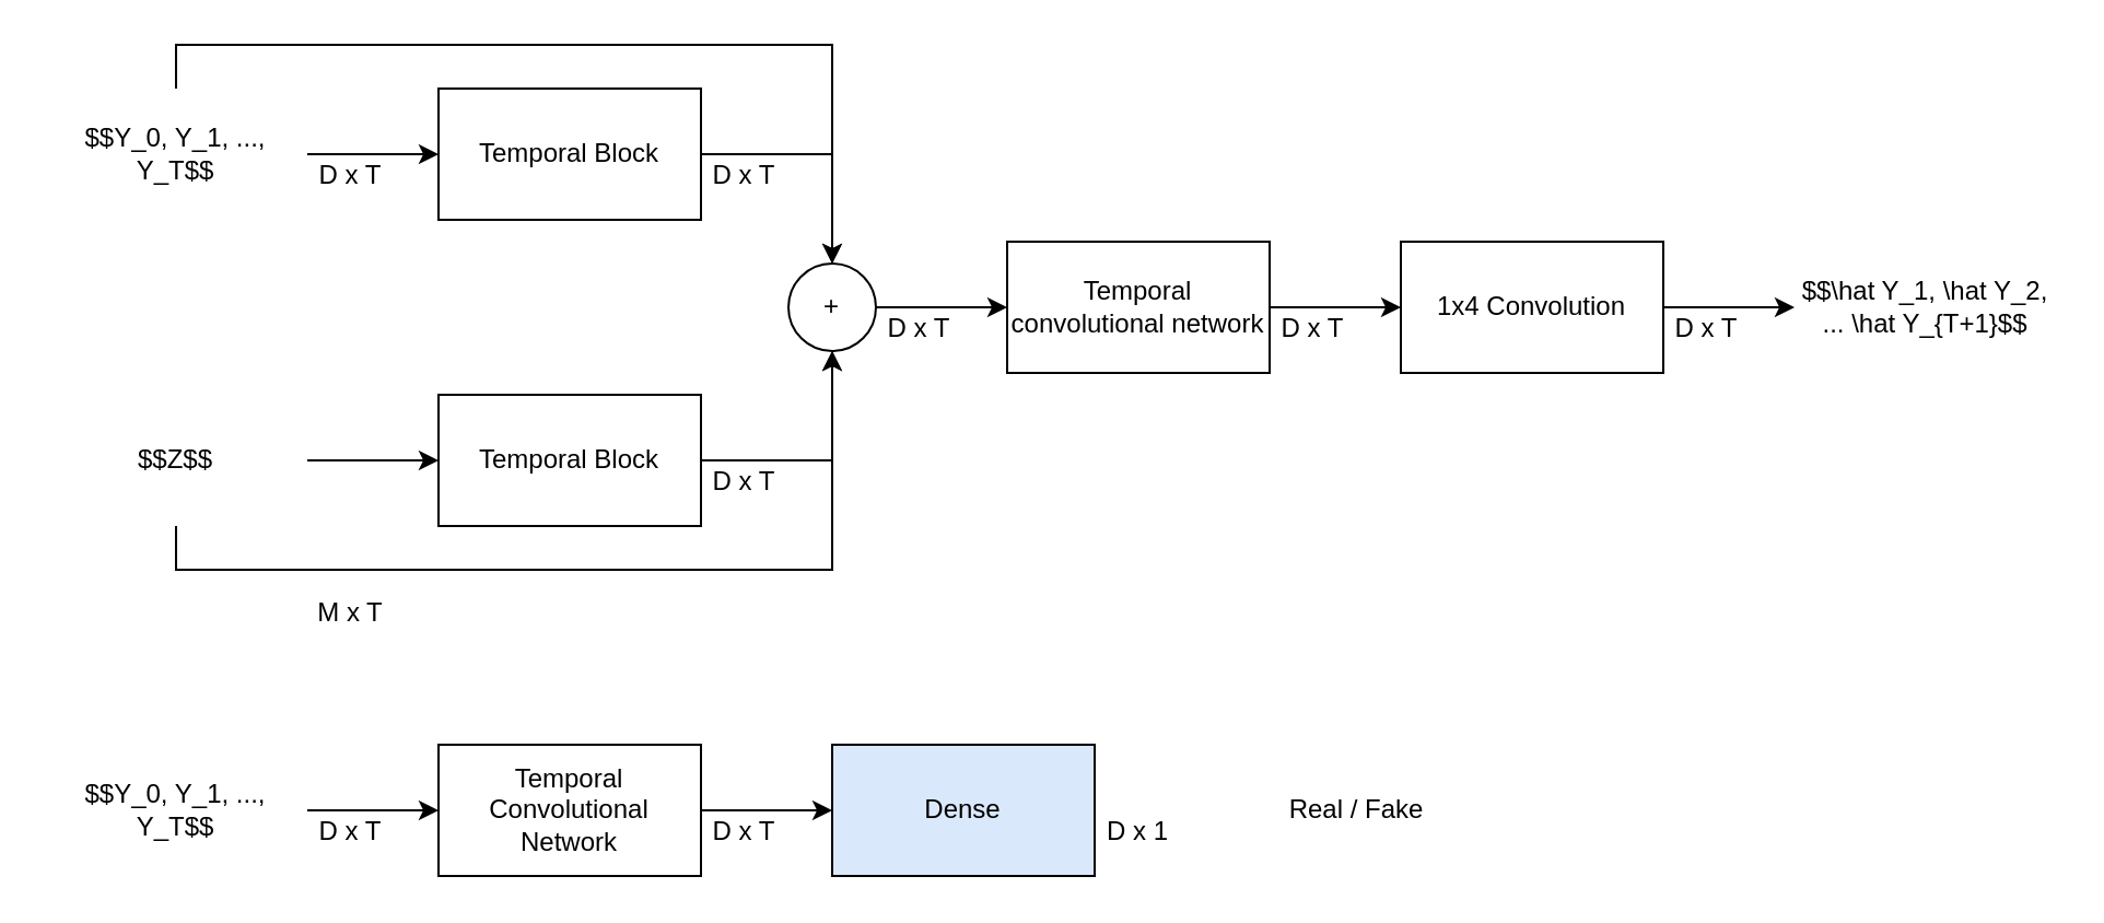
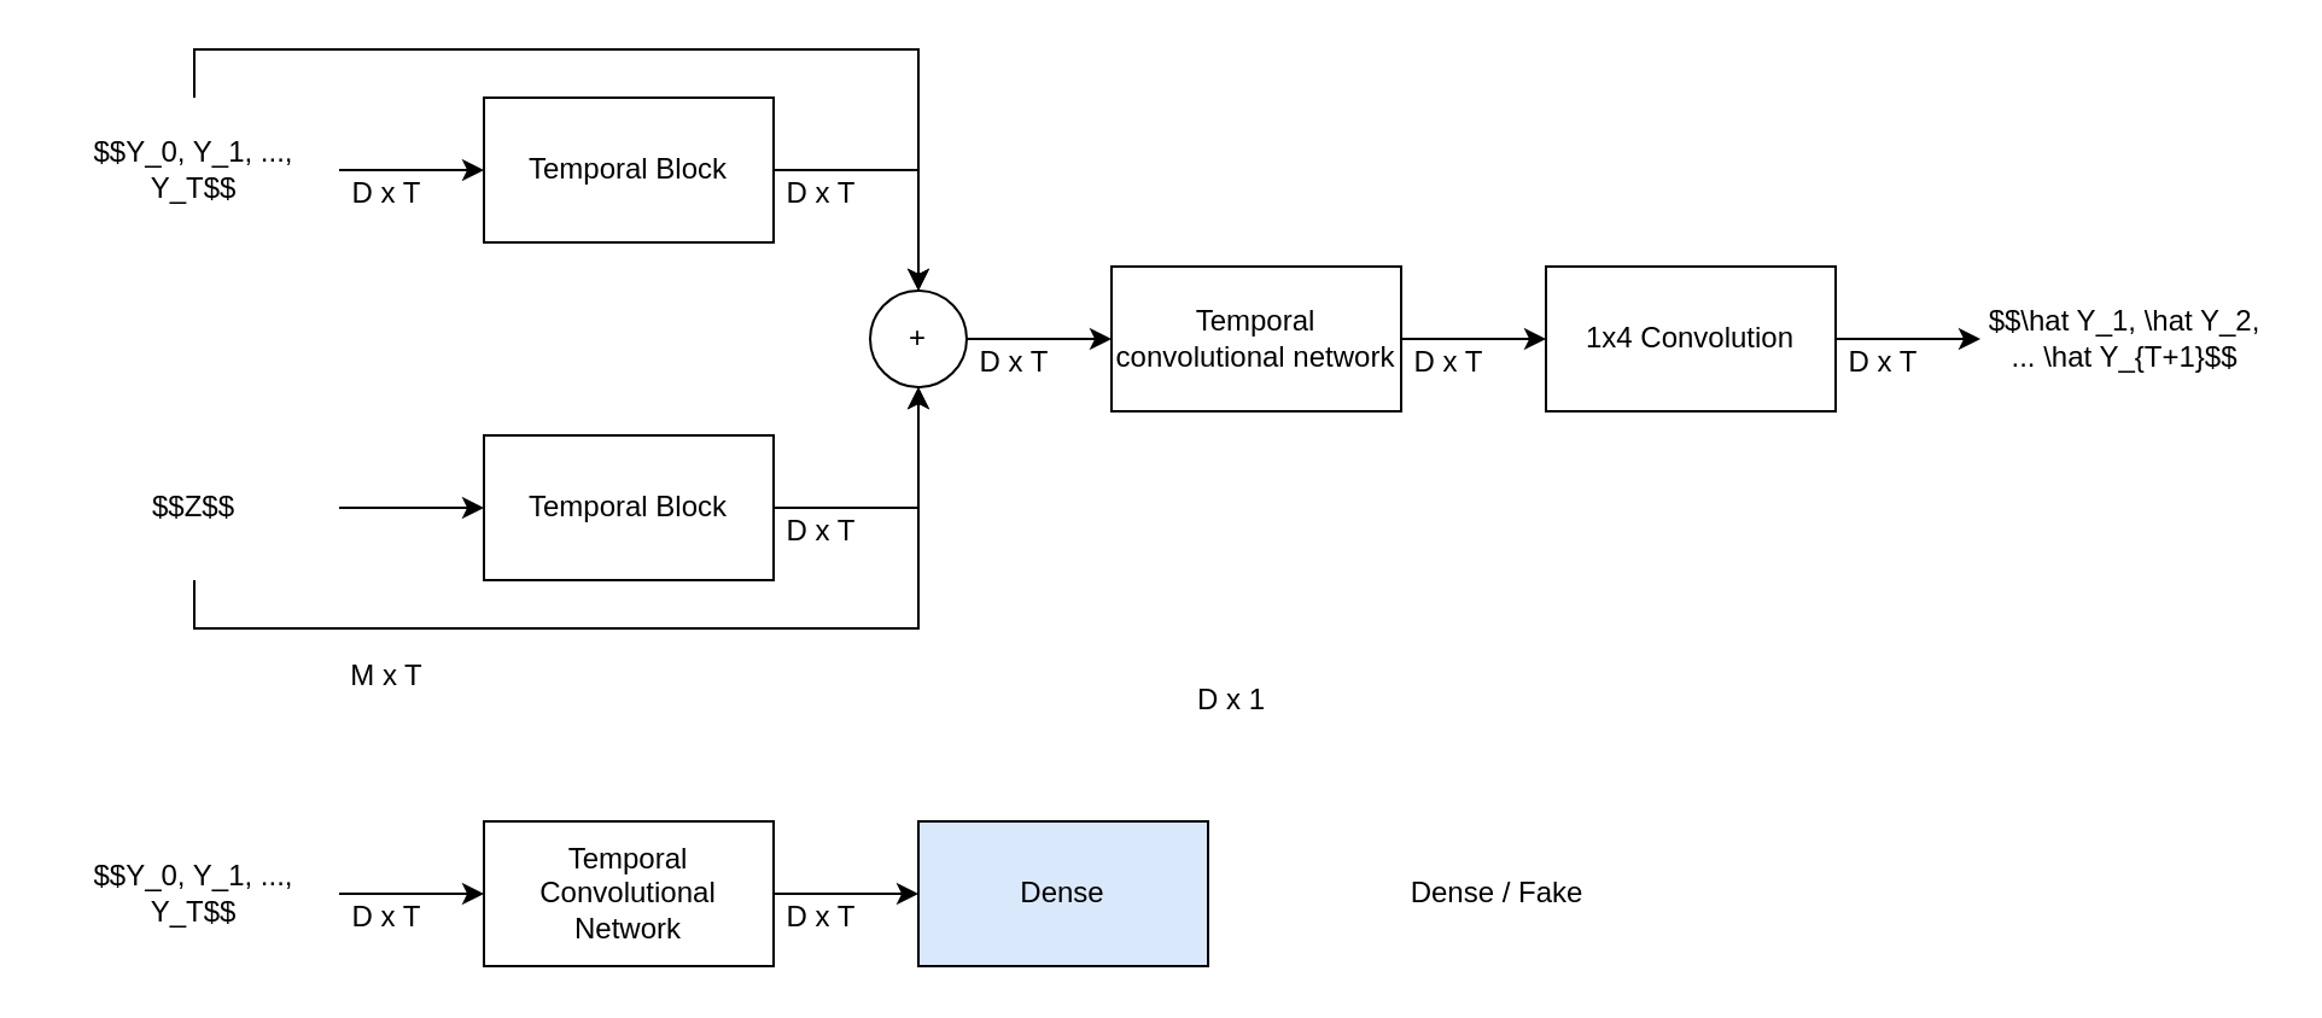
  <mxCell id="0" />
  <mxCell id="1" parent="0" />
  <mxCell id="2" value="" style="edgeStyle=orthogonalEdgeStyle;rounded=0;orthogonalLoop=1;jettySize=auto;html=1;fontFamily=Helvetica;fontSize=12;" edge="1" parent="1" source="4" target="11"><mxGeometry relative="1" as="geometry" /></mxCell>
  <mxCell id="3" style="edgeStyle=orthogonalEdgeStyle;rounded=0;orthogonalLoop=1;jettySize=auto;html=1;fontFamily=Helvetica;fontSize=12;" edge="1" parent="1" source="4" target="23"><mxGeometry relative="1" as="geometry"><Array as="points"><mxPoint x="80" y="20" /><mxPoint x="380" y="20" /></Array></mxGeometry></mxCell>
  <mxCell id="4" value="$$Y_0, Y_1, ..., Y_T$$" style="rounded=0;whiteSpace=wrap;html=1;fontFamily=Helvetica;fontSize=12;fillColor=none;strokeColor=none;" vertex="1" parent="1"><mxGeometry x="20" y="40" width="120" height="60" as="geometry" /></mxCell>
  <mxCell id="5" value="D x T" style="text;html=1;strokeColor=none;fillColor=none;align=center;verticalAlign=middle;whiteSpace=wrap;rounded=0;fontFamily=Helvetica;fontSize=12;" vertex="1" parent="1"><mxGeometry x="140" y="70" width="40" height="20" as="geometry" /></mxCell>
  <mxCell id="6" value="" style="edgeStyle=orthogonalEdgeStyle;rounded=0;orthogonalLoop=1;jettySize=auto;html=1;fontFamily=Helvetica;fontSize=12;" edge="1" parent="1" source="8" target="13"><mxGeometry relative="1" as="geometry" /></mxCell>
  <mxCell id="7" style="edgeStyle=orthogonalEdgeStyle;rounded=0;orthogonalLoop=1;jettySize=auto;html=1;fontFamily=Helvetica;fontSize=12;" edge="1" parent="1" source="8"><mxGeometry relative="1" as="geometry"><mxPoint x="380" y="160" as="targetPoint" /><Array as="points"><mxPoint x="80" y="260" /><mxPoint x="380" y="260" /></Array></mxGeometry></mxCell>
  <mxCell id="8" value="$$Z$$" style="rounded=0;whiteSpace=wrap;html=1;fontFamily=Helvetica;fontSize=12;labelBorderColor=none;strokeColor=none;fillColor=none;" vertex="1" parent="1"><mxGeometry x="20" y="180" width="120" height="60" as="geometry" /></mxCell>
  <mxCell id="9" value="M x T" style="text;html=1;strokeColor=none;fillColor=none;align=center;verticalAlign=middle;whiteSpace=wrap;rounded=0;fontFamily=Helvetica;fontSize=12;" vertex="1" parent="1"><mxGeometry x="140" y="270" width="40" height="20" as="geometry" /></mxCell>
  <mxCell id="10" style="edgeStyle=orthogonalEdgeStyle;rounded=0;orthogonalLoop=1;jettySize=auto;html=1;fontFamily=Helvetica;fontSize=12;" edge="1" parent="1" source="11" target="23"><mxGeometry relative="1" as="geometry"><mxPoint x="420" y="125" as="targetPoint" /></mxGeometry></mxCell>
  <mxCell id="11" value="Temporal Block" style="rounded=0;whiteSpace=wrap;html=1;fontFamily=Helvetica;fontSize=12;" vertex="1" parent="1"><mxGeometry x="200" y="40" width="120" height="60" as="geometry" /></mxCell>
  <mxCell id="12" style="edgeStyle=orthogonalEdgeStyle;rounded=0;orthogonalLoop=1;jettySize=auto;html=1;fontFamily=Helvetica;fontSize=12;" edge="1" parent="1" source="13" target="23"><mxGeometry relative="1" as="geometry"><mxPoint x="420" y="155" as="targetPoint" /></mxGeometry></mxCell>
  <mxCell id="13" value="Temporal Block" style="rounded=0;whiteSpace=wrap;html=1;fontFamily=Helvetica;fontSize=12;" vertex="1" parent="1"><mxGeometry x="200" y="180" width="120" height="60" as="geometry" /></mxCell>
  <mxCell id="14" value="D x T" style="text;html=1;strokeColor=none;fillColor=none;align=center;verticalAlign=middle;whiteSpace=wrap;rounded=0;fontFamily=Helvetica;fontSize=12;" vertex="1" parent="1"><mxGeometry x="320" y="210" width="40" height="20" as="geometry" /></mxCell>
  <mxCell id="15" value="D x T" style="text;html=1;strokeColor=none;fillColor=none;align=center;verticalAlign=middle;whiteSpace=wrap;rounded=0;fontFamily=Helvetica;fontSize=12;" vertex="1" parent="1"><mxGeometry x="320" y="70" width="40" height="20" as="geometry" /></mxCell>
  <mxCell id="16" value="" style="edgeStyle=orthogonalEdgeStyle;rounded=0;orthogonalLoop=1;jettySize=auto;html=1;fontFamily=Helvetica;fontSize=12;" edge="1" parent="1" source="17" target="21"><mxGeometry relative="1" as="geometry" /></mxCell>
  <mxCell id="17" value="Temporal convolutional network" style="rounded=0;whiteSpace=wrap;html=1;fontFamily=Helvetica;fontSize=12;" vertex="1" parent="1"><mxGeometry x="460" y="110" width="120" height="60" as="geometry" /></mxCell>
  <mxCell id="18" value="D x T" style="text;html=1;strokeColor=none;fillColor=none;align=center;verticalAlign=middle;whiteSpace=wrap;rounded=0;fontFamily=Helvetica;fontSize=12;" vertex="1" parent="1"><mxGeometry x="400" y="140" width="40" height="20" as="geometry" /></mxCell>
  <mxCell id="19" value="D x T" style="text;html=1;strokeColor=none;fillColor=none;align=center;verticalAlign=middle;whiteSpace=wrap;rounded=0;fontFamily=Helvetica;fontSize=12;" vertex="1" parent="1"><mxGeometry x="580" y="140" width="40" height="20" as="geometry" /></mxCell>
  <mxCell id="20" value="" style="edgeStyle=orthogonalEdgeStyle;rounded=0;orthogonalLoop=1;jettySize=auto;html=1;fontFamily=Helvetica;fontSize=12;" edge="1" parent="1" source="21" target="24"><mxGeometry relative="1" as="geometry" /></mxCell>
  <mxCell id="21" value="1x4 Convolution" style="rounded=0;whiteSpace=wrap;html=1;fontFamily=Helvetica;fontSize=12;" vertex="1" parent="1"><mxGeometry x="640" y="110" width="120" height="60" as="geometry" /></mxCell>
  <mxCell id="22" style="edgeStyle=orthogonalEdgeStyle;rounded=0;orthogonalLoop=1;jettySize=auto;html=1;fontFamily=Helvetica;fontSize=12;" edge="1" parent="1" source="23" target="17"><mxGeometry relative="1" as="geometry" /></mxCell>
  <mxCell id="23" value="+" style="ellipse;whiteSpace=wrap;html=1;aspect=fixed;fontFamily=Helvetica;fontSize=12;align=center;" vertex="1" parent="1"><mxGeometry x="360" y="120" width="40" height="40" as="geometry" /></mxCell>
  <mxCell id="24" value="$$\hat Y_1, \hat Y_2, ... \hat Y_{T+1}$$" style="rounded=0;whiteSpace=wrap;html=1;fontFamily=Helvetica;fontSize=12;fillColor=none;strokeColor=none;" vertex="1" parent="1"><mxGeometry x="820" y="110" width="120" height="60" as="geometry" /></mxCell>
  <mxCell id="25" value="D x T" style="text;html=1;strokeColor=none;fillColor=none;align=center;verticalAlign=middle;whiteSpace=wrap;rounded=0;fontFamily=Helvetica;fontSize=12;" vertex="1" parent="1"><mxGeometry x="760" y="140" width="40" height="20" as="geometry" /></mxCell>
  <mxCell id="26" value="" style="edgeStyle=orthogonalEdgeStyle;rounded=0;orthogonalLoop=1;jettySize=auto;html=1;fontFamily=Helvetica;fontSize=12;" edge="1" parent="1" source="27" target="29"><mxGeometry relative="1" as="geometry" /></mxCell>
  <mxCell id="27" value="$$Y_0, Y_1, ..., Y_T$$" style="rounded=0;whiteSpace=wrap;html=1;fontFamily=Helvetica;fontSize=12;fillColor=none;strokeColor=none;" vertex="1" parent="1"><mxGeometry x="20" y="340" width="120" height="60" as="geometry" /></mxCell>
  <mxCell id="28" value="" style="edgeStyle=orthogonalEdgeStyle;rounded=0;orthogonalLoop=1;jettySize=auto;html=1;fontFamily=Helvetica;fontSize=12;" edge="1" parent="1" source="29" target="30"><mxGeometry relative="1" as="geometry" /></mxCell>
  <mxCell id="29" value="Temporal Convolutional Network" style="rounded=0;whiteSpace=wrap;html=1;fontFamily=Helvetica;fontSize=12;" vertex="1" parent="1"><mxGeometry x="200" y="340" width="120" height="60" as="geometry" /></mxCell>
  <mxCell id="30" value="Dense" style="rounded=0;whiteSpace=wrap;html=1;fontFamily=Helvetica;fontSize=12;fillColor=#dae8fc;" vertex="1" parent="1"><mxGeometry x="380" y="340" width="120" height="60" as="geometry" /></mxCell>
  <mxCell id="31" value="D x T" style="text;html=1;strokeColor=none;fillColor=none;align=center;verticalAlign=middle;whiteSpace=wrap;rounded=0;fontFamily=Helvetica;fontSize=12;" vertex="1" parent="1"><mxGeometry x="140" y="370" width="40" height="20" as="geometry" /></mxCell>
  <mxCell id="32" value="D x T" style="text;html=1;strokeColor=none;fillColor=none;align=center;verticalAlign=middle;whiteSpace=wrap;rounded=0;fontFamily=Helvetica;fontSize=12;" vertex="1" parent="1"><mxGeometry x="320" y="370" width="40" height="20" as="geometry" /></mxCell>
- <mxCell id="33" value="Real / Fake" style="rounded=0;whiteSpace=wrap;html=1;fontFamily=Helvetica;fontSize=12;fillColor=none;strokeColor=none;" vertex="1" parent="1"><mxGeometry x="560" y="340" width="120" height="60" as="geometry" /></mxCell>
- <mxCell id="34" value="D x 1" style="text;html=1;strokeColor=none;fillColor=none;align=center;verticalAlign=middle;whiteSpace=wrap;rounded=0;fontFamily=Helvetica;fontSize=12;" vertex="1" parent="1"><mxGeometry x="500" y="370" width="40" height="20" as="geometry" /></mxCell>
+ <mxCell id="33" value="Dense / Fake" style="rounded=0;whiteSpace=wrap;html=1;fontFamily=Helvetica;fontSize=12;fillColor=none;strokeColor=none;" vertex="1" parent="1"><mxGeometry x="560" y="340" width="120" height="60" as="geometry" /></mxCell>
+ <mxCell id="34" value="D x 1" style="text;html=1;strokeColor=none;fillColor=none;align=center;verticalAlign=middle;whiteSpace=wrap;rounded=0;fontFamily=Helvetica;fontSize=12;" vertex="1" parent="1"><mxGeometry x="490" y="280" width="40" height="20" as="geometry" /></mxCell>
